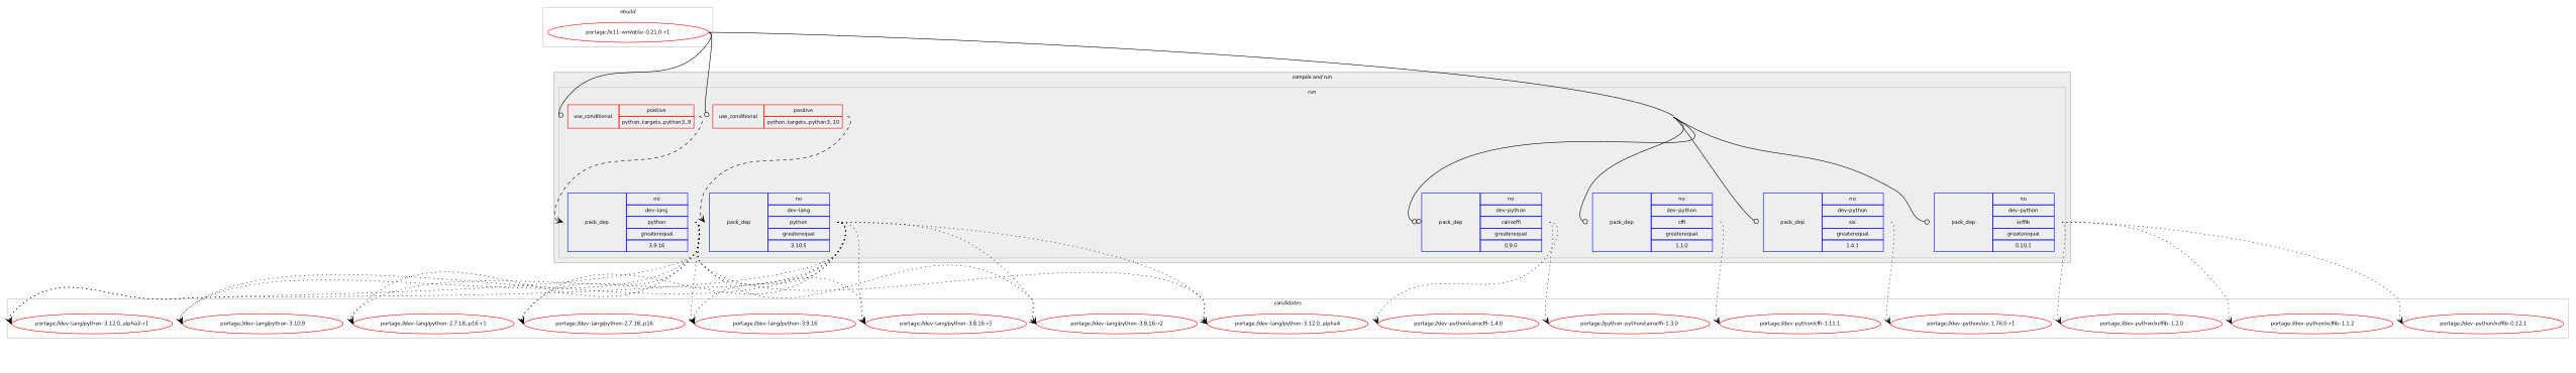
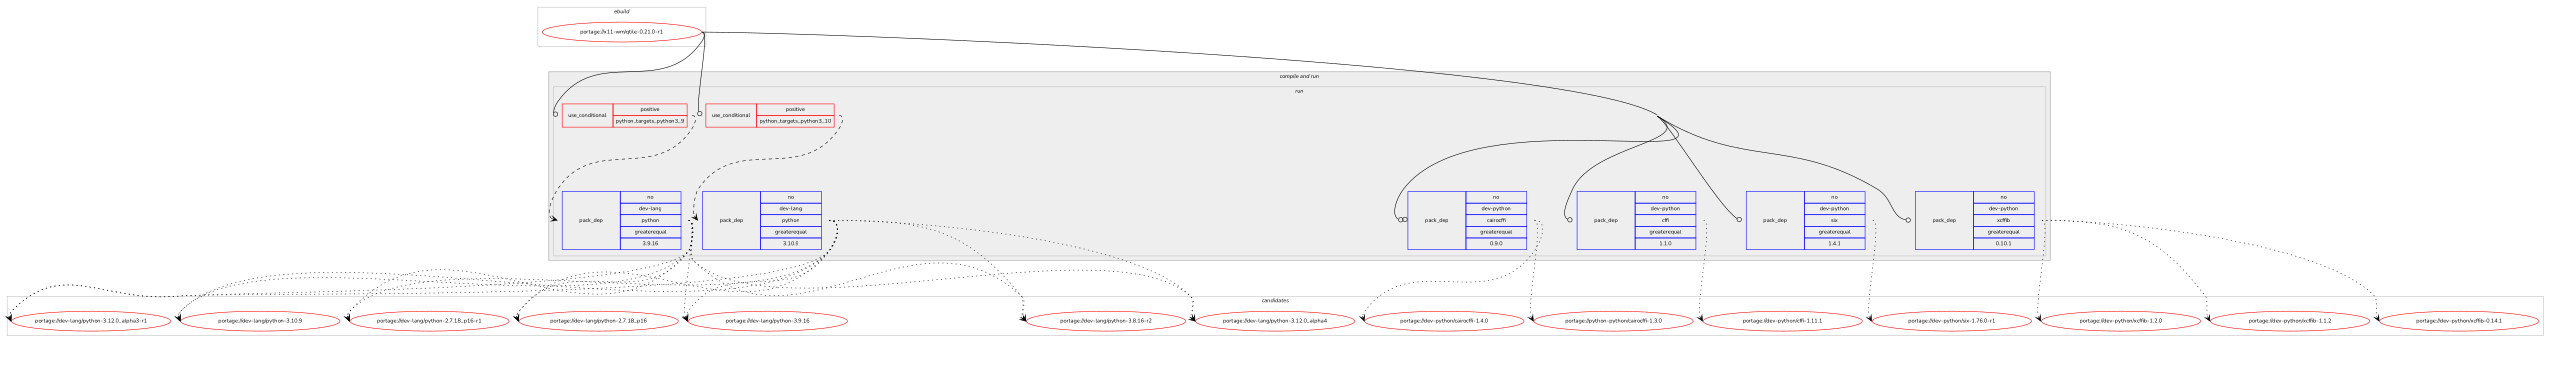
  digraph {
    compound=true
    concentrate=true
    fontname=Nunito
    fontsize=10
    newrank=true
    rankdir=TB
    ranksep=1.5
    node [color=red fontname=Nunito fontsize=10]
    edge [arrowhead=vee fontname=Nunito headport=w style=dotted tailport=e weight=100]
    n1 [label="portage://x11-wm/qtile-0.21.0-r1" width=4]
    n2 [color=blue label=<<TABLE BORDER="0" CELLBORDER="1" CELLSPACING="0" CELLPADDING="4" WIDTH="220"><TR><TD ROWSPAN="6" CELLPADDING="30">pack_dep</TD></TR><TR><TD WIDTH="110">no</TD></TR><TR><TD>dev-lang</TD></TR><TR><TD>python</TD></TR><TR><TD>greaterequal</TD></TR><TR><TD>3.10.9</TD></TR></TABLE>> shape=none]
    n3 [label=<<TABLE BORDER="0" CELLBORDER="1" CELLSPACING="0" CELLPADDING="4"><TR><TD ROWSPAN="3" CELLPADDING="10">use_conditional</TD></TR><TR><TD>positive</TD></TR><TR><TD>python_targets_python3_10</TD></TR></TABLE>> shape=none]
    n4 [color=blue label=<<TABLE BORDER="0" CELLBORDER="1" CELLSPACING="0" CELLPADDING="4" WIDTH="220"><TR><TD ROWSPAN="6" CELLPADDING="30">pack_dep</TD></TR><TR><TD WIDTH="110">no</TD></TR><TR><TD>dev-lang</TD></TR><TR><TD>python</TD></TR><TR><TD>greaterequal</TD></TR><TR><TD>3.9.16</TD></TR></TABLE>> shape=none]
    n5 [label=<<TABLE BORDER="0" CELLBORDER="1" CELLSPACING="0" CELLPADDING="4"><TR><TD ROWSPAN="3" CELLPADDING="10">use_conditional</TD></TR><TR><TD>positive</TD></TR><TR><TD>python_targets_python3_9</TD></TR></TABLE>> shape=none]
    n6 [color=blue label=<<TABLE BORDER="0" CELLBORDER="1" CELLSPACING="0" CELLPADDING="4" WIDTH="220"><TR><TD ROWSPAN="6" CELLPADDING="30">pack_dep</TD></TR><TR><TD WIDTH="110">no</TD></TR><TR><TD>dev-python</TD></TR><TR><TD>cairocffi</TD></TR><TR><TD>greaterequal</TD></TR><TR><TD>0.9.0</TD></TR></TABLE>> shape=none]
    n7 [color=blue label=<<TABLE BORDER="0" CELLBORDER="1" CELLSPACING="0" CELLPADDING="4" WIDTH="220"><TR><TD ROWSPAN="6" CELLPADDING="30">pack_dep</TD></TR><TR><TD WIDTH="110">no</TD></TR><TR><TD>dev-python</TD></TR><TR><TD>cffi</TD></TR><TR><TD>greaterequal</TD></TR><TR><TD>1.1.0</TD></TR></TABLE>> shape=none]
    n8 [color=blue label=<<TABLE BORDER="0" CELLBORDER="1" CELLSPACING="0" CELLPADDING="4" WIDTH="220"><TR><TD ROWSPAN="6" CELLPADDING="30">pack_dep</TD></TR><TR><TD WIDTH="110">no</TD></TR><TR><TD>dev-python</TD></TR><TR><TD>six</TD></TR><TR><TD>greaterequal</TD></TR><TR><TD>1.4.1</TD></TR></TABLE>> shape=none]
    n9 [color=blue label=<<TABLE BORDER="0" CELLBORDER="1" CELLSPACING="0" CELLPADDING="4" WIDTH="220"><TR><TD ROWSPAN="6" CELLPADDING="30">pack_dep</TD></TR><TR><TD WIDTH="110">no</TD></TR><TR><TD>dev-python</TD></TR><TR><TD>xcffib</TD></TR><TR><TD>greaterequal</TD></TR><TR><TD>0.10.1</TD></TR></TABLE>> shape=none]
    n10 [label="portage://dev-lang/python-2.7.18_p16" width=4]
    n11 [label="portage://dev-lang/python-2.7.18_p16-r1" width=4]
    n12 [label="portage://dev-lang/python-3.10.9" width=4]
    n13 [label="portage://dev-lang/python-3.12.0_alpha3-r1" width=4]
    n14 [label="portage://dev-lang/python-3.12.0_alpha4" width=4]
    n15 [label="portage://dev-lang/python-3.8.16-r2" width=4]
-   n16 [label="portage://dev-lang/python-3.8.16-r3" width=4]
    n17 [label="portage://dev-lang/python-3.9.16" width=4]
    n18 [label="portage://python-python/cairocffi-1.3.0" width=4]
    n19 [label="portage://dev-python/cairocffi-1.4.0" width=4]
    n20 [label="portage://dev-python/cffi-1.11.1" width=4]
    n21 [label="portage://dev-python/six-1.76.0-r1" width=4]
-   n22 [label="portage://dev-python/xcffib-0.12.1" width=4]
+   n22 [label="portage://dev-python/xcffib-0.14.1" width=4]
    n23 [label="portage://dev-python/xcffib-1.1.2" width=4]
    n24 [label="portage://dev-python/xcffib-1.2.0" width=4]
    subgraph cluster_1 {
      color=gray
      label=<<i>ebuild</i>>
      rank=same
      n1
    }
    subgraph cluster_2 {
      color=gray
      label=<<i>dependencies</i>>
      subgraph cluster_3 {
        color=gray
        fillcolor="#eeeeee"
        label=<<i>compile</i>>
        style=filled
      }
      subgraph cluster_4 {
        color=gray
        fillcolor="#eeeeee"
        label=<<i>compile and run</i>>
        style=filled
      }
      subgraph cluster_5 {
        color=gray
        fillcolor="#eeeeee"
        label=<<i>run</i>>
        style=filled
        subgraph sub_6 {
          color=gray
          fillcolor="#eeeeee"
          label=<<i>run</i>>
          style=filled
          n3
          subgraph sub_7 {
            color=gray
            fillcolor="#eeeeee"
            label=<<i>run</i>>
            style=filled
            n2
          }
        }
        subgraph sub_8 {
          color=gray
          fillcolor="#eeeeee"
          label=<<i>run</i>>
          style=filled
          n5
          subgraph sub_9 {
            color=gray
            fillcolor="#eeeeee"
            label=<<i>run</i>>
            style=filled
            n4
          }
        }
        subgraph sub_10 {
          color=gray
          fillcolor="#eeeeee"
          label=<<i>run</i>>
          style=filled
          n6
        }
        subgraph sub_11 {
          color=gray
          fillcolor="#eeeeee"
          label=<<i>run</i>>
          style=filled
          n7
        }
        subgraph sub_12 {
          color=gray
          fillcolor="#eeeeee"
          label=<<i>run</i>>
          style=filled
          n8
        }
        subgraph sub_13 {
          color=gray
          fillcolor="#eeeeee"
          label=<<i>run</i>>
          style=filled
          n9
        }
      }
    }
    subgraph cluster_14 {
      color=gray
      label=<<i>candidates</i>>
      rank=same
      subgraph sub_15 {
        color=black
        label=<<i>candidates</i>>
        nodesep=1
        rank=same
        n10
        n11
        n12
        n13
        n14
        n15
-       n16
        n17
      }
      subgraph sub_16 {
        color=black
        label=<<i>candidates</i>>
        nodesep=1
        rank=same
        n10
        n11
        n12
        n13
        n14
        n15
-       n16
        n17
      }
      subgraph sub_17 {
        color=black
        label=<<i>candidates</i>>
        nodesep=1
        rank=same
        n18
        n19
      }
      subgraph sub_18 {
        color=black
        label=<<i>candidates</i>>
        nodesep=1
        rank=same
        n20
      }
      subgraph sub_19 {
        color=black
        label=<<i>candidates</i>>
        nodesep=1
        rank=same
        n21
      }
      subgraph sub_20 {
        color=black
        label=<<i>candidates</i>>
        nodesep=1
        rank=same
        n22
        n23
        n24
      }
    }
    n1 -> n3 [arrowhead=odot style=solid weight=20]
    n1 -> n5 [arrowhead=odot style=solid weight=20]
    n1 -> n6 [arrowhead=odot style=solid weight=20]
    n1 -> n7 [arrowhead=odot style=solid weight=20]
    n1 -> n8 [arrowhead=odot style=solid weight=20]
    n1 -> n9 [arrowhead=odot style=solid weight=20]
    n2 -> n10
    n2 -> n11
    n2 -> n12
    n2 -> n13
    n2 -> n14
    n2 -> n15
-   n2 -> n16
    n2 -> n17
    n3 -> n2 [style=dashed weight=20]
    n4 -> n10
    n4 -> n11
    n4 -> n12
    n4 -> n13
    n4 -> n14
    n4 -> n15
-   n4 -> n16
    n4 -> n17
    n5 -> n4 [style=dashed weight=20]
    n6 -> n18
    n6 -> n19
    n7 -> n20
    n8 -> n21
    n9 -> n22
    n9 -> n23
    n9 -> n24
  }
